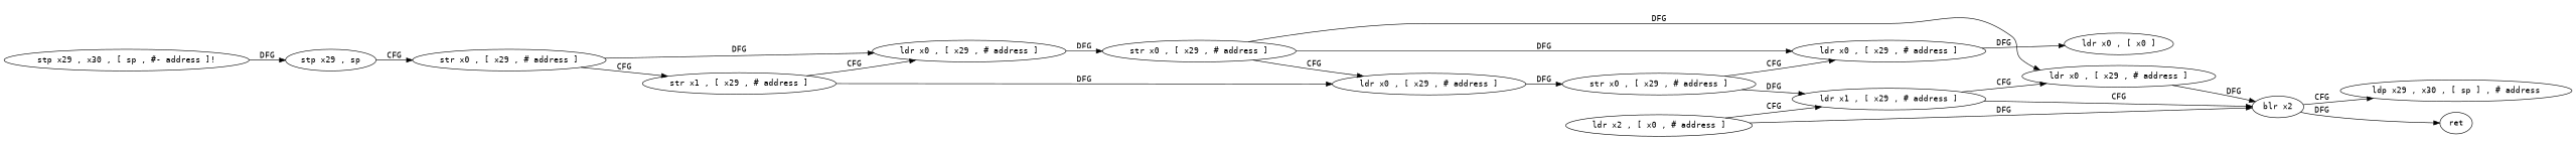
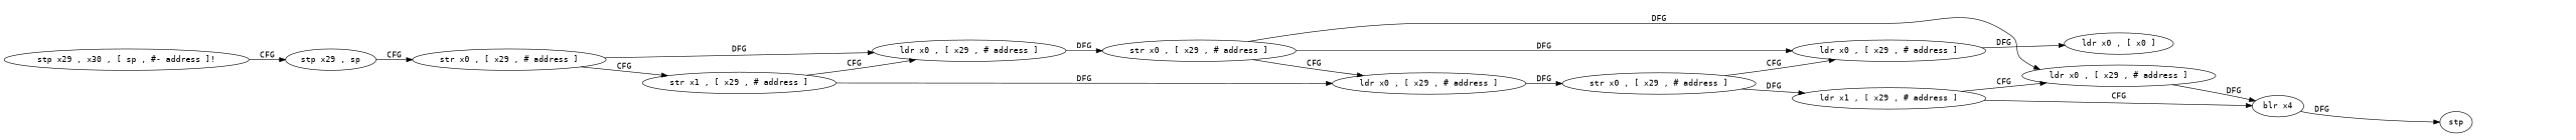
  digraph {
    fontname="DejaVu Sans Mono"
    rankdir=LR
    node [fontname="DejaVu Sans Mono"]
    edge [fontname="DejaVu Sans Mono"]
    n1 [label="stp x29 , x30 , [ sp , #- address ]!"]
    n2 [label="stp x29 , sp"]
    n3 [label="str x0 , [ x29 , # address ]"]
    n4 [label="str x1 , [ x29 , # address ]"]
    n5 [label="ldr x0 , [ x29 , # address ]"]
    n6 [label="ldr x0 , [ x29 , # address ]"]
    n7 [label="str x0 , [ x29 , # address ]"]
    n8 [label="str x0 , [ x29 , # address ]"]
    n9 [label="ldr x0 , [ x29 , # address ]"]
    n10 [label="ldr x0 , [ x29 , # address ]"]
    n11 [label="ldr x0 , [ x0 ]"]
-   n12 [label="blr x2"]
+   n12 [label="blr x4"]
    n13 [label="ldr x1 , [ x29 , # address ]"]
-   n14 [label="ldr x2 , [ x0 , # address ]"]
-   n15 [label="ldp x29 , x30 , [ sp ] , # address"]
-   n16 [label=ret]
-   n1 -> n2 [label=DFG]
+   n16 [label=stp]
+   n1 -> n2 [label=CFG]
    n2 -> n3 [label=CFG]
    n3 -> n4 [label=CFG]
    n3 -> n5 [label=DFG]
    n4 -> n5 [label=CFG]
    n4 -> n6 [label=DFG]
    n5 -> n7 [label=DFG]
    n6 -> n8 [label=DFG]
    n7 -> n6 [label=CFG]
    n7 -> n9 [label=DFG]
    n7 -> n10 [label=DFG]
    n8 -> n9 [label=CFG]
    n8 -> n13 [label=DFG]
    n9 -> n11 [label=DFG]
    n10 -> n12 [label=DFG]
-   n12 -> n15 [label=CFG]
    n12 -> n16 [label=DFG]
    n13 -> n10 [label=CFG]
    n13 -> n12 [label=CFG]
-   n14 -> n12 [label=DFG]
-   n14 -> n13 [label=CFG]
  }
